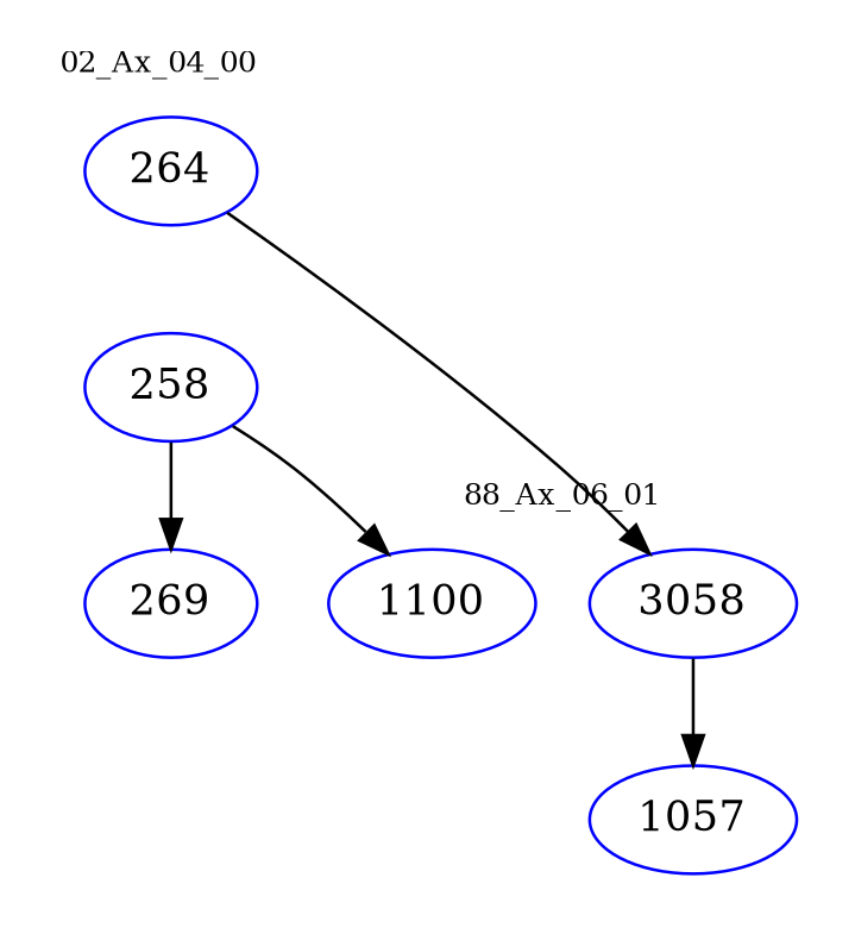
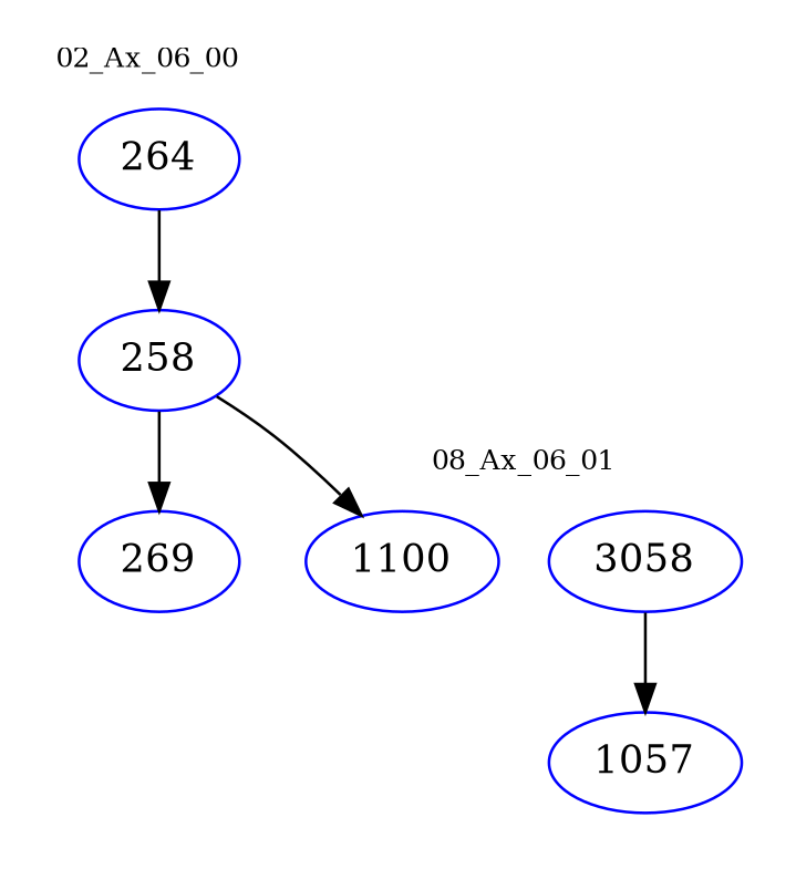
  digraph {
    node [color=blue]
    edge [color=black]
    n1 [label=264]
    n2 [label=258]
    n3 [label=269]
    n4 [label=3058]
    n5 [label=1057]
    n6 [label=1100]
    subgraph cluster_1 {
      color=white
      fontsize=10
-     label="02_Ax_04_00"
+     label="02_Ax_06_00"
      n1
      n2
      n3
    }
    subgraph cluster_2 {
      color=white
      fontsize=10
-     label="88_Ax_06_01"
+     label="08_Ax_06_01"
      n4
      n5
      n6
    }
-   n1 -> n4
+   n1 -> n2
    n2 -> n3
    n2 -> n6
    n4 -> n5
  }
